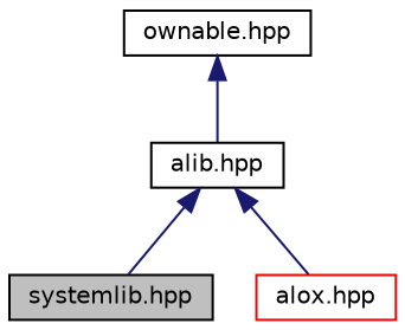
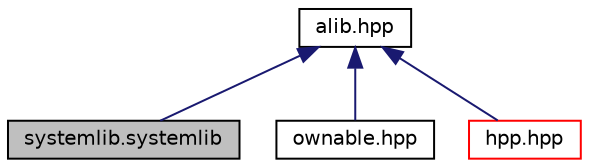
  digraph {
    node [color=black fillcolor=white fontname=Helvetica fontsize=10 shape=record style=filled]
    edge [color=midnightblue dir=back fontname=Helvetica fontsize=10 labelfontname=Helvetica labelfontsize=10 style=solid]
-   n1 [fillcolor=grey75 fontcolor=black height=0.2 label="systemlib.hpp" width=0.4]
+   n1 [fillcolor=grey75 fontcolor=black height=0.2 label="systemlib.systemlib" width=0.4]
    n2 [height=0.2 label="alib.hpp" width=0.4]
    n3 [height=0.2 label="ownable.hpp" width=0.4]
-   n4 [color=red height=0.2 label="alox.hpp" width=0.4]
+   n4 [color=red height=0.2 label="hpp.hpp" width=0.4]
    n2 -> n1
-   n3 -> n2
+   n2 -> n3
    n2 -> n4
  }
